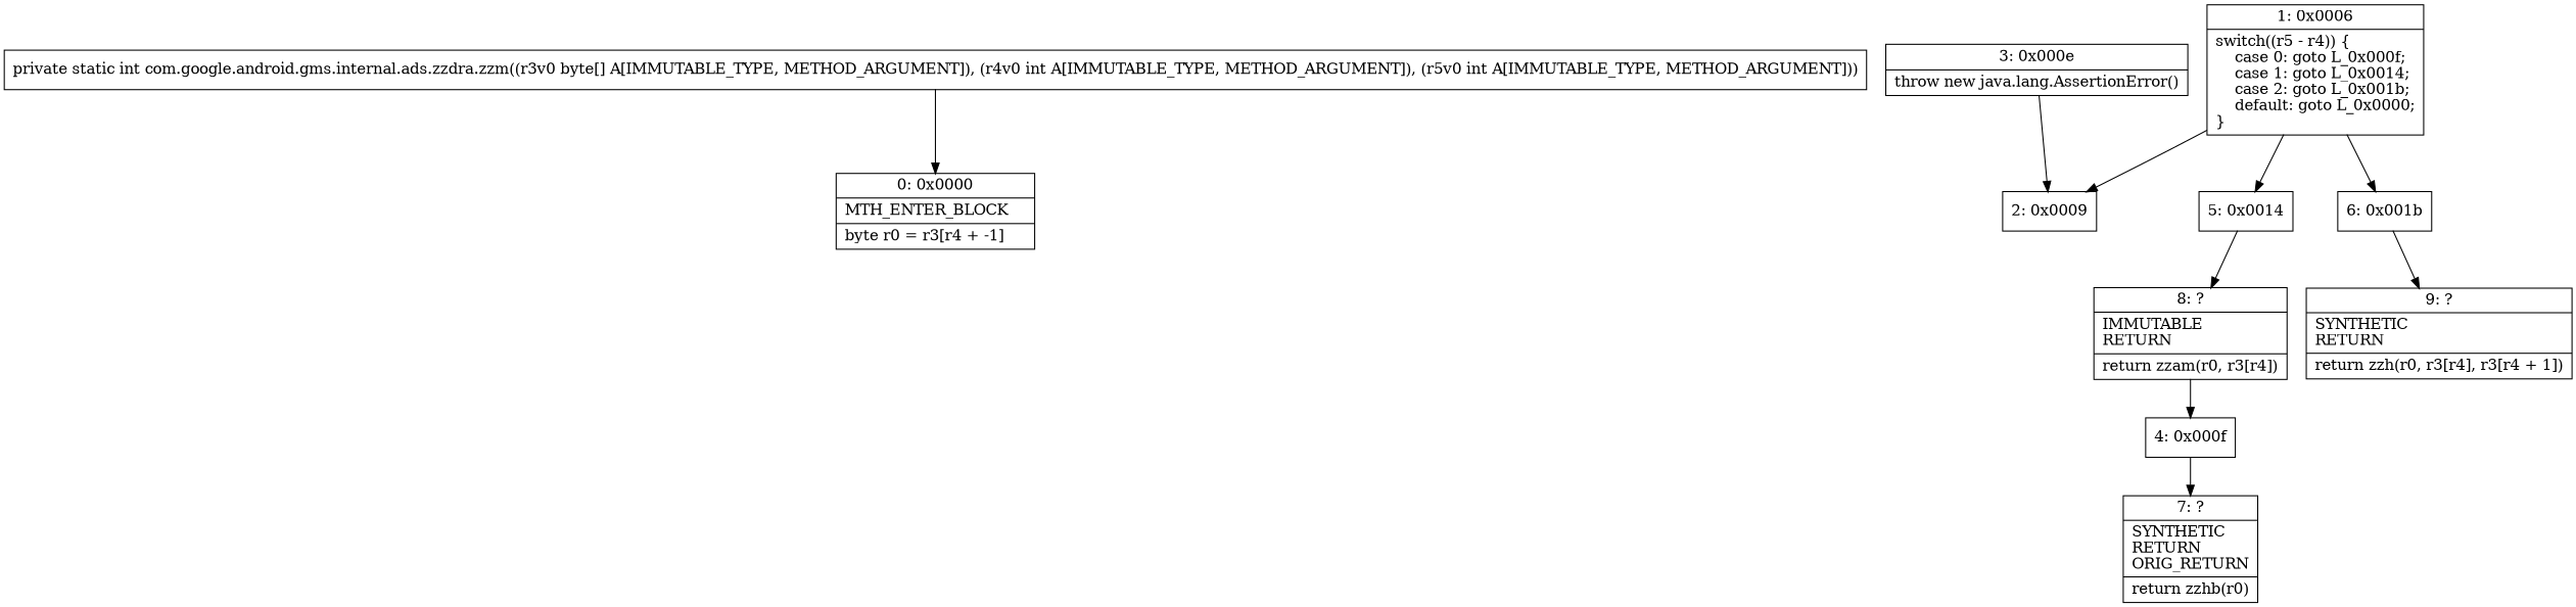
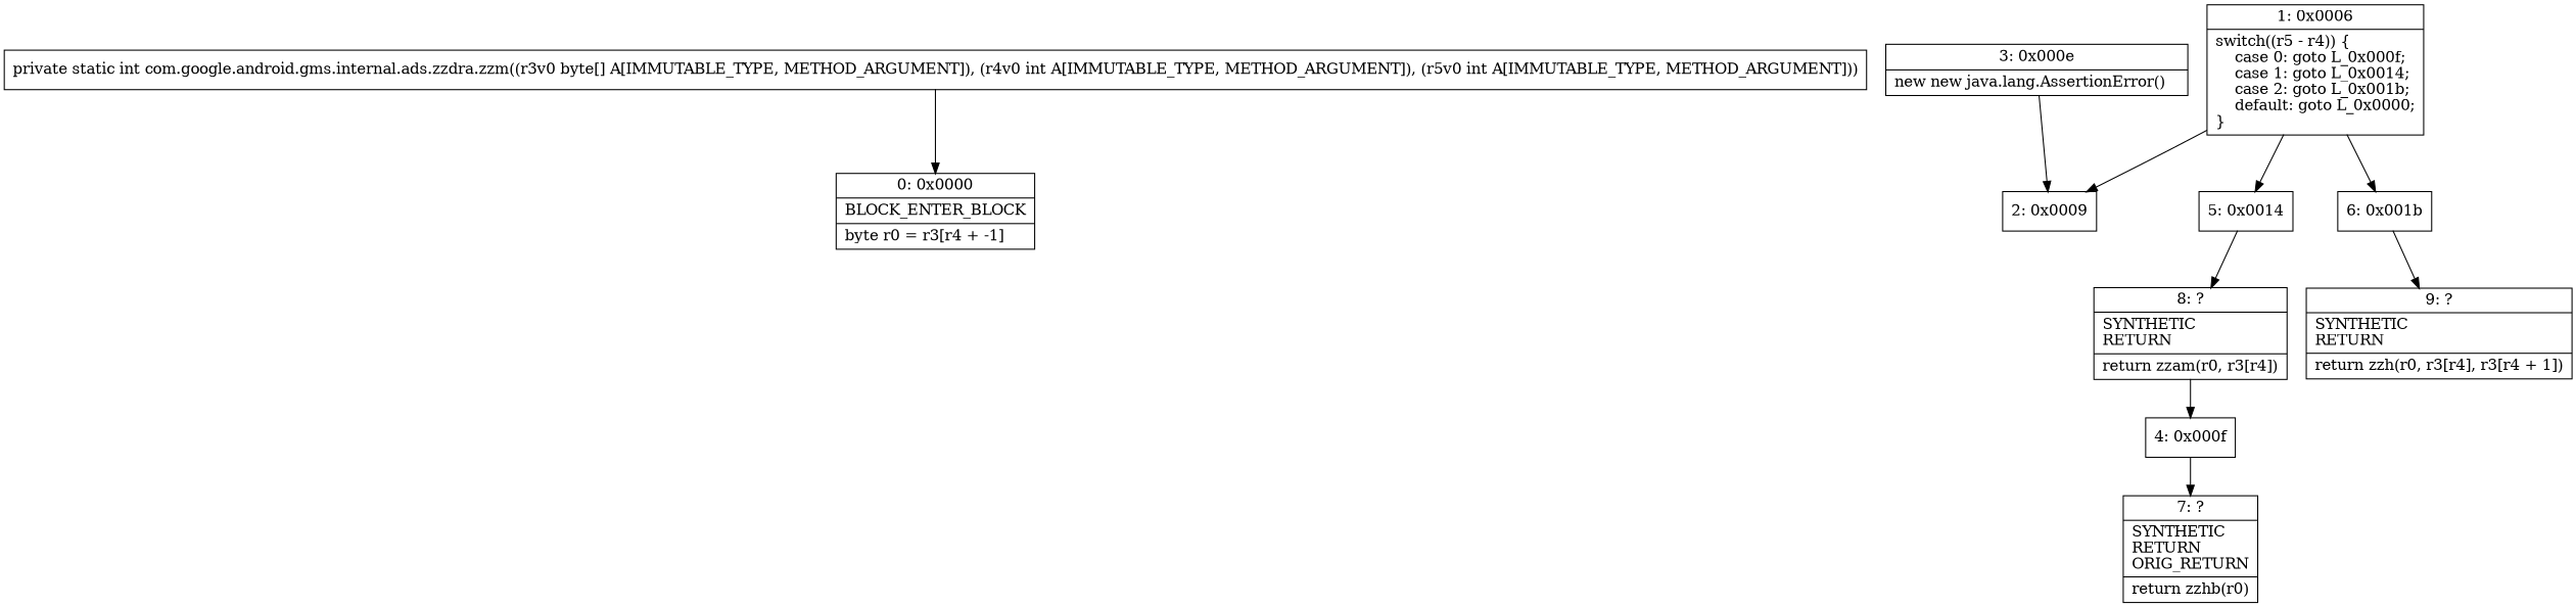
  digraph {
    node [shape=record]
-   n1 [label="{0\:\ 0x0000|MTH_ENTER_BLOCK\l|byte r0 = r3[r4 + \-1]\l}"]
+   n1 [label="{0\:\ 0x0000|BLOCK_ENTER_BLOCK\l|byte r0 = r3[r4 + \-1]\l}"]
    n2 [label="{1\:\ 0x0006|switch((r5 \- r4)) \{\l    case 0: goto L_0x000f;\l    case 1: goto L_0x0014;\l    case 2: goto L_0x001b;\l    default: goto L_0x0000;\l\}\l}"]
    n3 [label="{2\:\ 0x0009}"]
    n4 [label="{5\:\ 0x0014}"]
    n5 [label="{6\:\ 0x001b}"]
    n6 [label="{4\:\ 0x000f}"]
    n7 [label="{7\:\ ?|SYNTHETIC\lRETURN\lORIG_RETURN\l|return zzhb(r0)\l}"]
-   n8 [label="{8\:\ ?|IMMUTABLE\lRETURN\l|return zzam(r0, r3[r4])\l}"]
+   n8 [label="{8\:\ ?|SYNTHETIC\lRETURN\l|return zzam(r0, r3[r4])\l}"]
    n9 [label="{9\:\ ?|SYNTHETIC\lRETURN\l|return zzh(r0, r3[r4], r3[r4 + 1])\l}"]
-   n10 [label="{3\:\ 0x000e|throw new java.lang.AssertionError()\l}"]
+   n10 [label="{3\:\ 0x000e|new new java.lang.AssertionError()\l}"]
    n11 [label="{private static int com.google.android.gms.internal.ads.zzdra.zzm((r3v0 byte[] A[IMMUTABLE_TYPE, METHOD_ARGUMENT]), (r4v0 int A[IMMUTABLE_TYPE, METHOD_ARGUMENT]), (r5v0 int A[IMMUTABLE_TYPE, METHOD_ARGUMENT])) }"]
    n2 -> n3
    n2 -> n4
    n2 -> n5
    n4 -> n8
    n5 -> n9
    n6 -> n7
    n8 -> n6
    n10 -> n3
    n11 -> n1
  }
